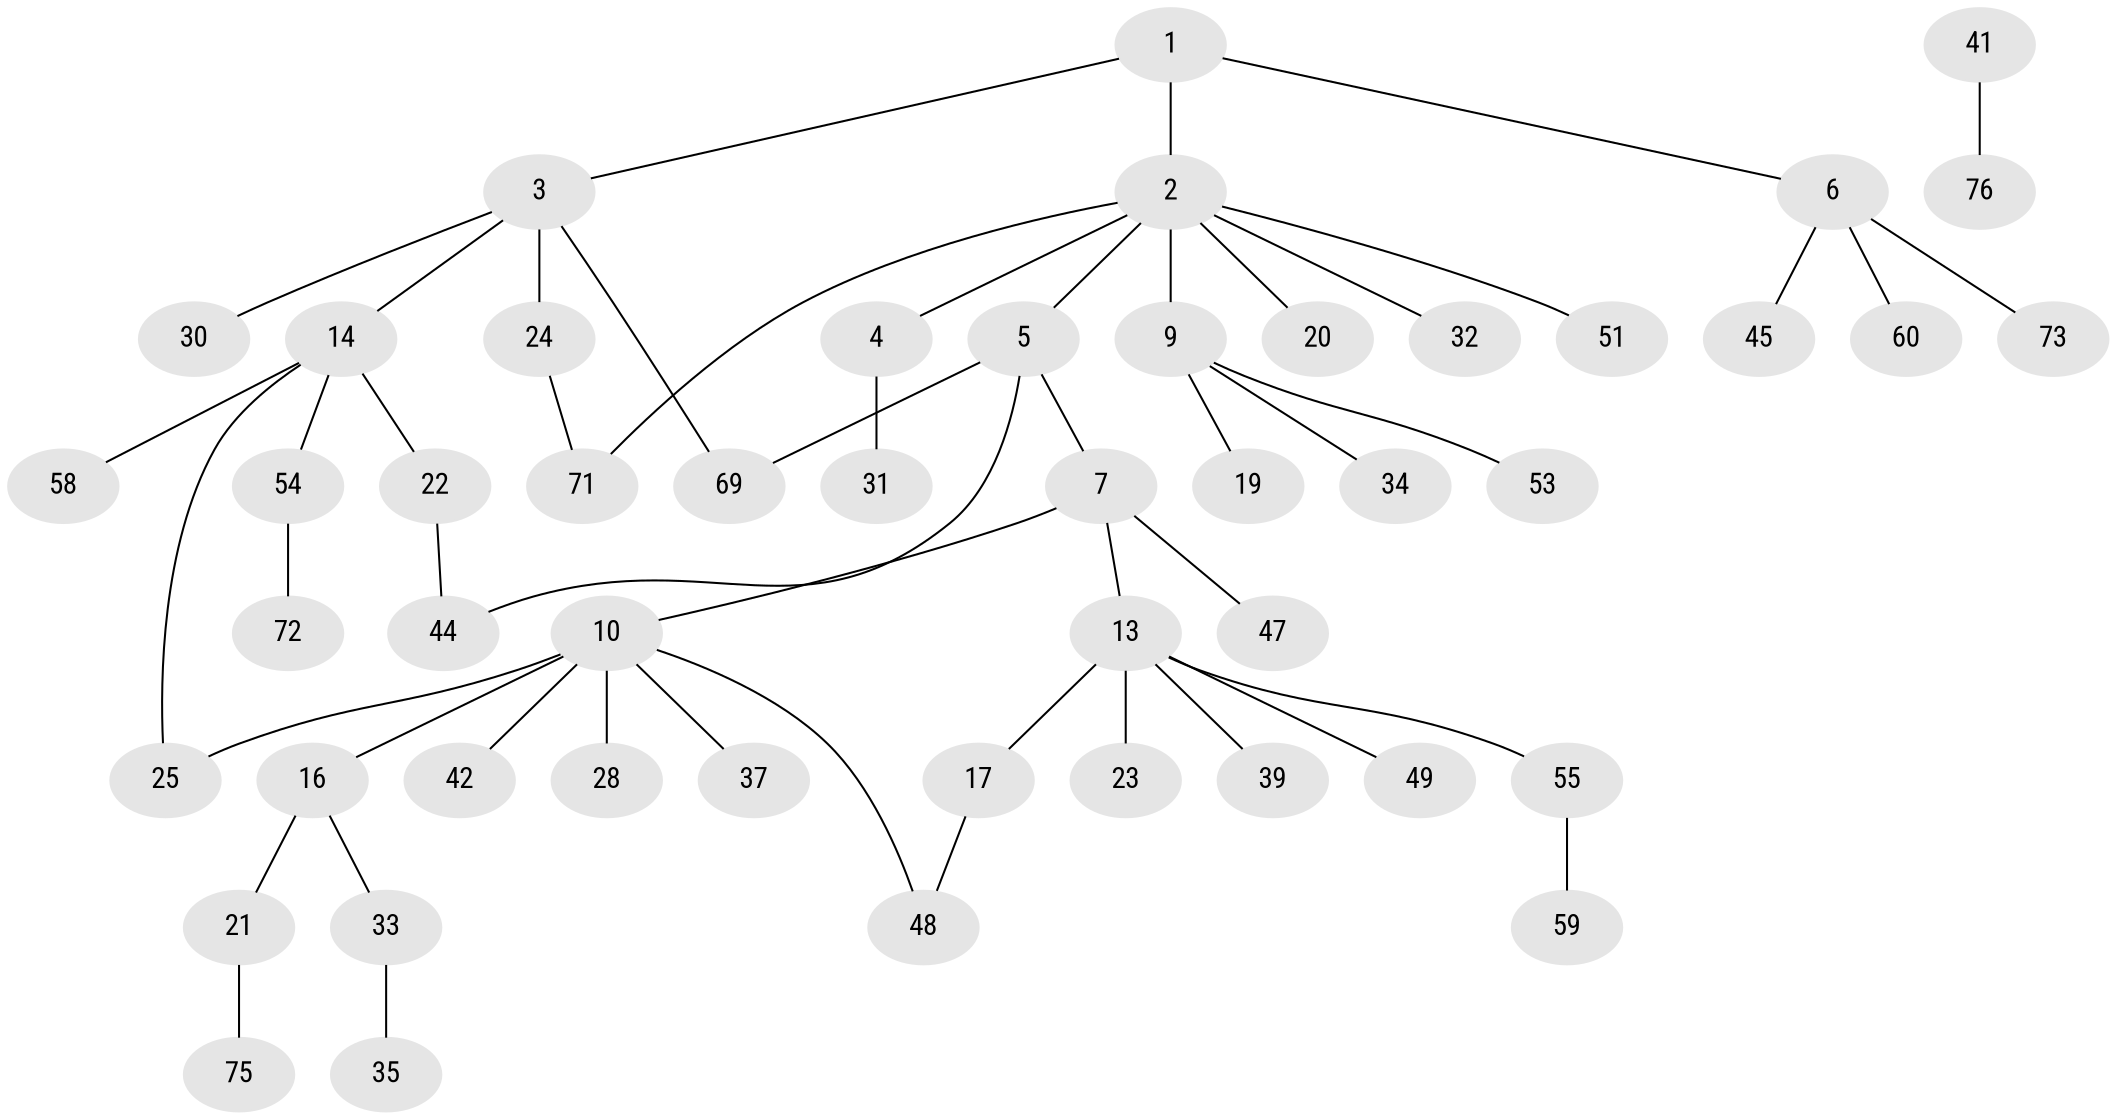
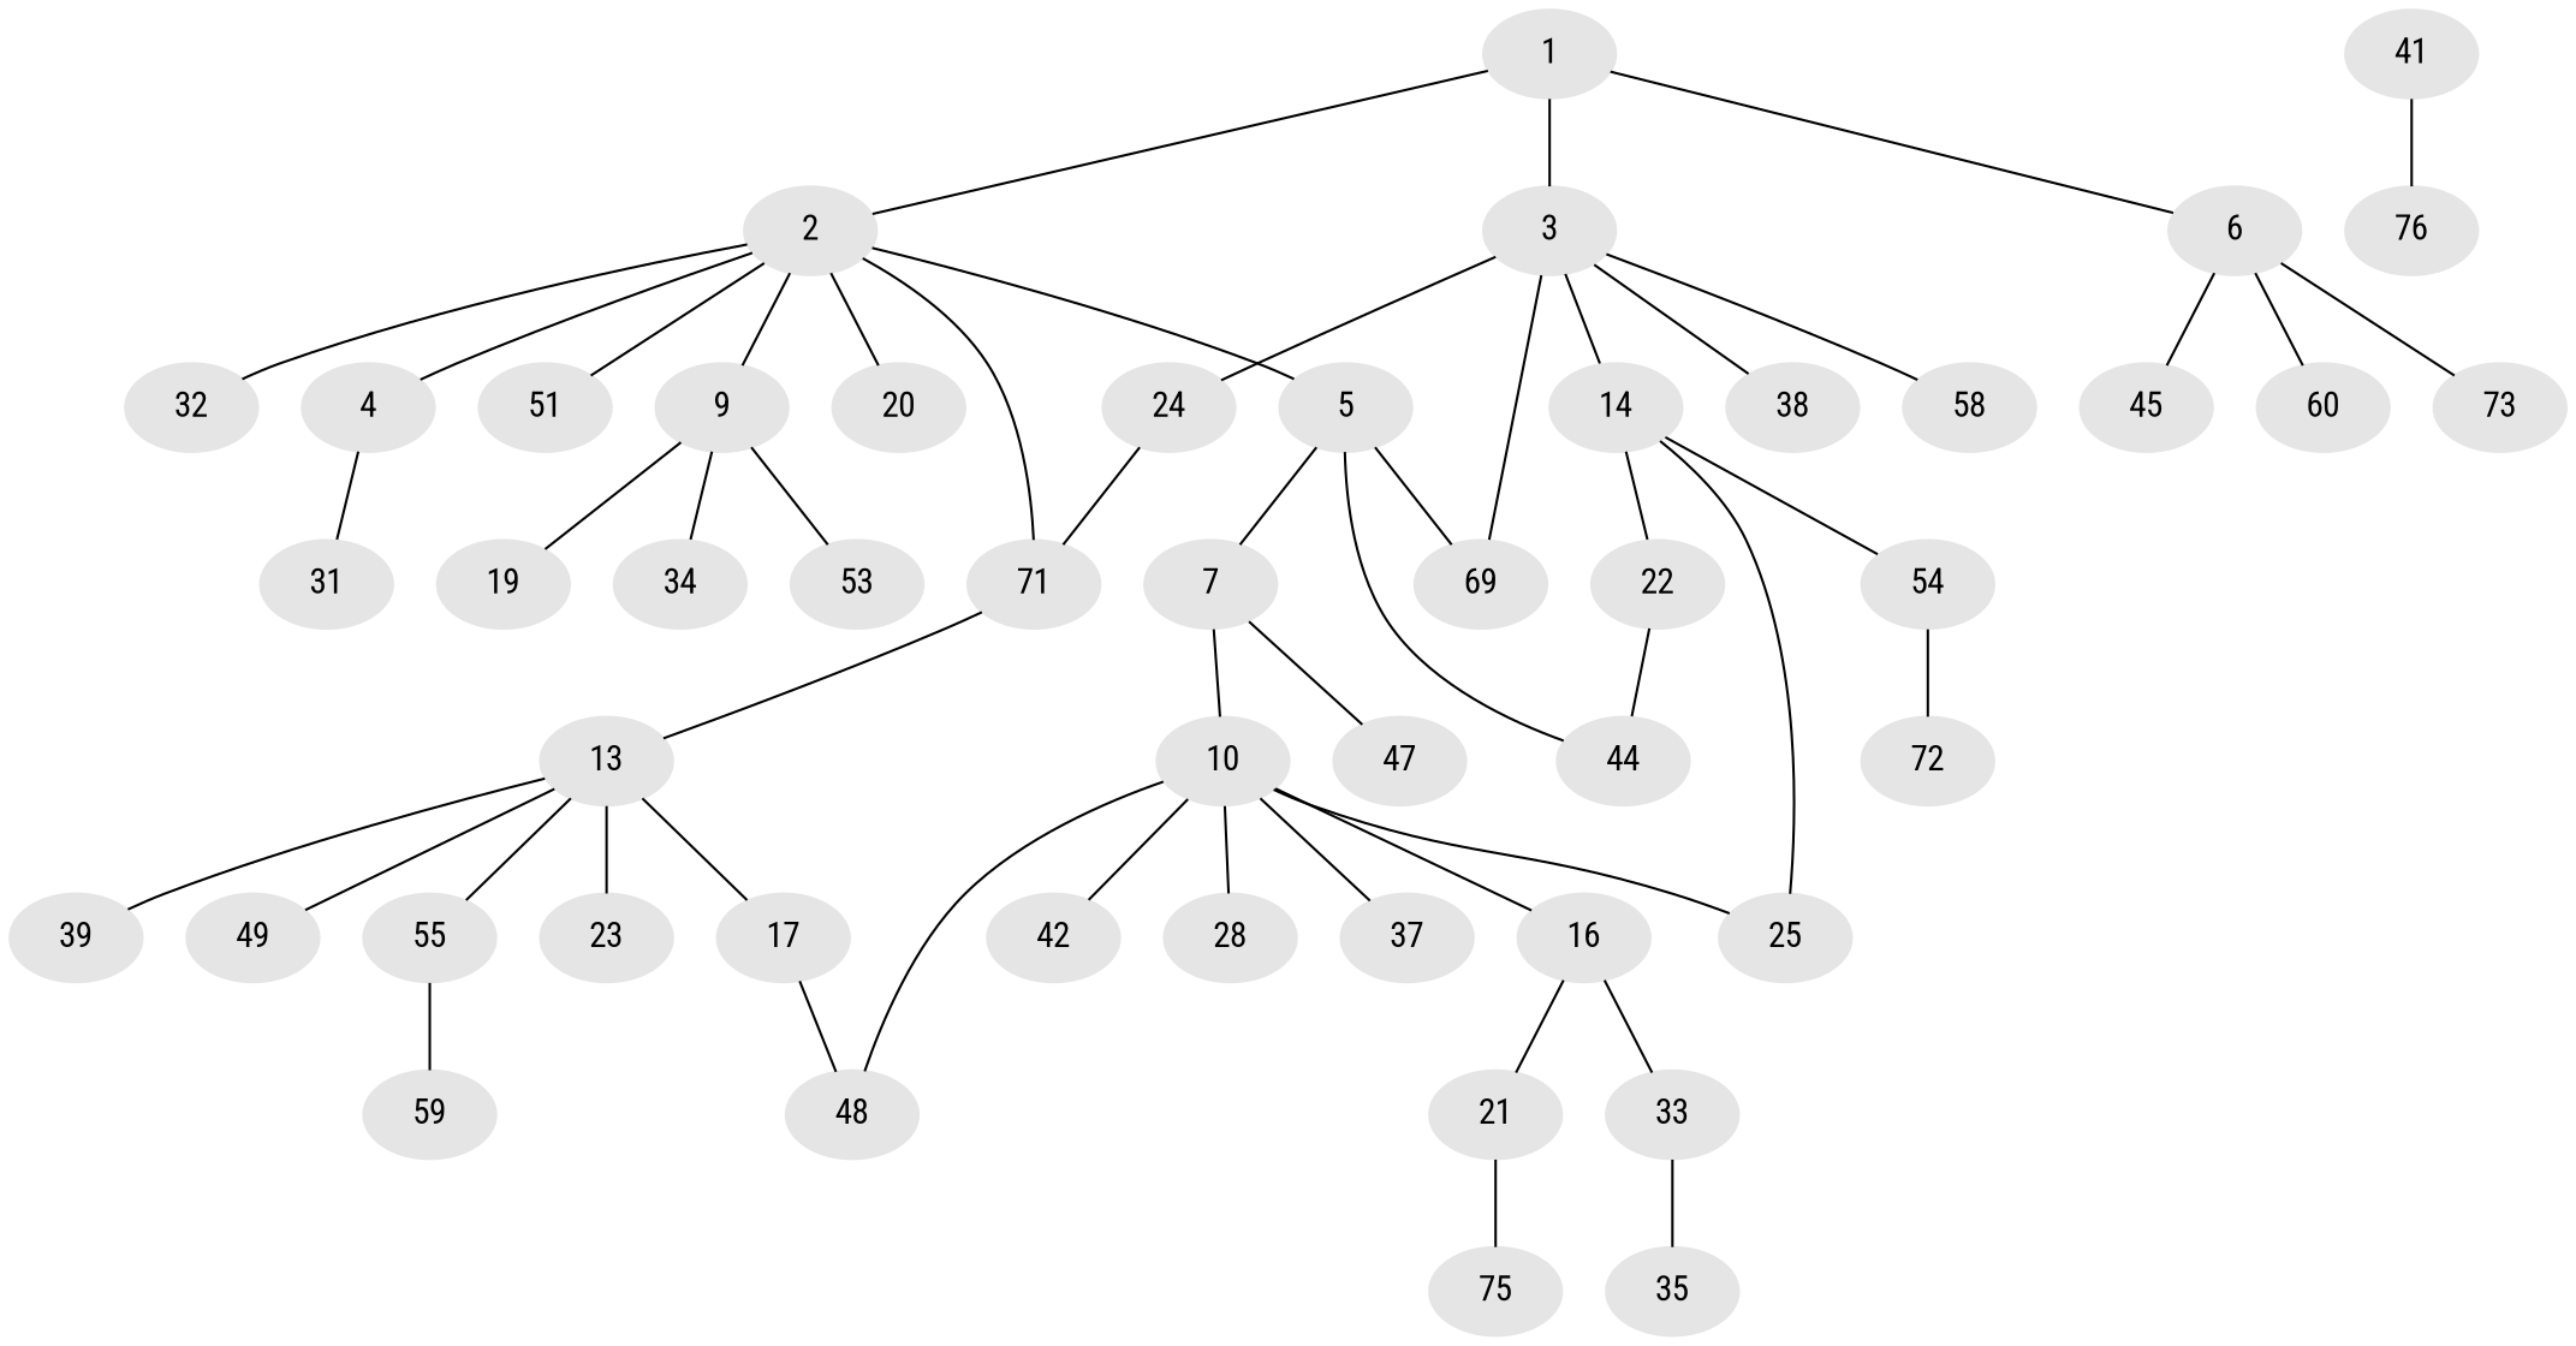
  graph {
    fontname="Roboto Condensed"
    node [color=gray90 fontname="Roboto Condensed" style=filled]
    edge [fontname="Roboto Condensed"]
    1 [super="+15"]
    2 [super="+70"]
    3 [super="+26"]
    6 [super="+46"]
    4 [super="+67"]
    5 [super="+40"]
    9 [super="+64"]
    20
    32 [super="+36"]
    51
    71
    14 [super="+66"]
    24 [super="+27"]
-   30
+   30 [label=38]
    58
    69
    45
    60
    73
    31
    7 [super="+8"]
    44 [super="+56"]
    19
    34
    53
    25
    22
    54 [super="+68"]
    10 [super="+12"]
    13 [super="+29"]
    47
    16 [super="+18"]
    28 [super="+63"]
    37
    n35 [label=48]
    42
    55
    17 [super="+61"]
    23 [super="+50"]
    39 [super="+48"]
    49 [super="+52"]
    59
    21 [super="+74"]
    33 [super="+65"]
    72
    75
    35 [super="+43"]
    41 [super="+62"]
    76
    1 -- 2
    1 -- 3
    1 -- 6
    2 -- 4
    2 -- 5
    2 -- 9
    2 -- 20
    2 -- 32
    2 -- 51
    2 -- 71
    3 -- 14
    3 -- 24 [weight=2]
    3 -- 30
-   14 -- 58
+   3 -- 58
    3 -- 69
    6 -- 45
    6 -- 60
    6 -- 73
    4 -- 31
    5 -- 69
    5 -- 7
    5 -- 44
    9 -- 19
    9 -- 34
    9 -- 53
    14 -- 25
    14 -- 22
    14 -- 54
    24 -- 71
    7 -- 10
-   7 -- 13
+   71 -- 13
    7 -- 47
    22 -- 44
    54 -- 72
    10 -- 25
    10 -- 16
    10 -- 28
    10 -- 37
    10 -- n35
    10 -- 42
    13 -- 55
    13 -- 17
    13 -- 23 [weight=2]
    13 -- 39
    13 -- 49
    16 -- 21
    16 -- 33
    55 -- 59
    17 -- n35
    21 -- 75
    33 -- 35
    41 -- 76
  }
